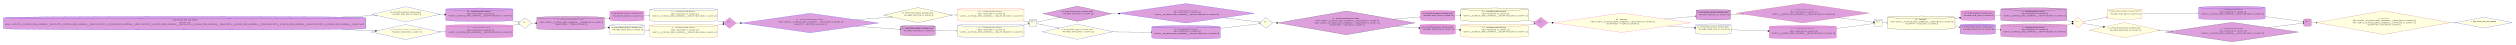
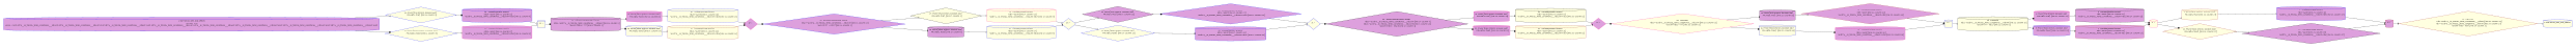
  digraph {
    fontname="Comic Neue"
    rankdir=LR
    node [color=blue fillcolor=plum fontname="Comic Neue" shape=cylinder style=filled]
    edge [arrowhead=odot fontname="Comic Neue"]
    n1 [label="1: Start binop_with_side_effects\nFormals:  z:int\nLocals:  y3:int 0$?%__sil_tmpSIL_temp_conditional___n$0:int 0$?%__sil_tmpSIL_temp_conditional___n$4:int y2:int 0$?%__sil_tmpSIL_temp_conditional___n$8:int y1:int 0$?%__sil_tmpSIL_temp_conditional___n$12:int 0$?%__sil_tmpSIL_temp_conditional___n$16:int 0$?%__sil_tmpSIL_temp_conditional___n$20:int x3:int 0$?%__sil_tmpSIL_temp_conditional___n$24:int x2:int 0$?%__sil_tmpSIL_temp_conditional___n$28:int x1:int \n  "]
    n2 [fillcolor=lightyellow label="44: Prune (true branch, boolean exp) \n   PRUNE(1, true); [line 11, column 9]\n " shape=diamond]
    n3 [fillcolor=lightyellow label="45: Prune (false branch, boolean exp) \n   PRUNE(!1, false); [line 11, column 9]\n " shape=diamond]
    n4 [label="46:  ConditionalStmt Branch \n   n$29=*&z:int [line 11, column 13]\n  *&0$?%__sil_tmpSIL_temp_conditional___n$28:int=n$29 [line 11, column 9]\n "]
    n5 [color=deeppink label="47:  ConditionalStmt Branch \n   n$30=*&z:int [line 11, column 17]\n  *&0$?%__sil_tmpSIL_temp_conditional___n$28:int=n$30 [line 11, column 9]\n "]
-   n6 [fillcolor=lightyellow label="43: + \n  " shape=diamond]
-   n7 [fillcolor=lightyellow label="2: Exit binop_with_side_effects \n  " shape=diamond]
-   n8 [color=deeppink fillcolor=lightyellow label="3: + \n  " shape=diamond]
+   n6 [fillcolor=lightyellow label="43: + \n  "]
+   n7 [fillcolor=lightyellow label="2: Exit binop_with_side_effects \n  "]
+   n8 [color=deeppink fillcolor=lightyellow label="3: + \n  "]
    n9 [color=brown fillcolor=lightyellow label="9: Prune (true branch, boolean exp) \n   PRUNE(1, true); [line 24, column 27]\n "]
    n10 [color=brown fillcolor=lightyellow label="10: Prune (false branch, boolean exp) \n   PRUNE(!1, false); [line 24, column 27]\n " shape=diamond]
    n11 [label="11:  ConditionalStmt Branch \n   n$5=*&z:int [line 24, column 31]\n  *&0$?%__sil_tmpSIL_temp_conditional___n$4:int=n$5 [line 24, column 27]\n "]
    n12 [color=black label="12:  ConditionalStmt Branch \n   n$6=*&z:int [line 24, column 35]\n  *&0$?%__sil_tmpSIL_temp_conditional___n$4:int=n$6 [line 24, column 27]\n " shape=diamond]
    n13 [color=brown label="8: + \n  "]
    n14 [color=deeppink label="4: Prune (true branch, boolean exp) \n   PRUNE(1, true); [line 24, column 13]\n "]
    n15 [color=black label="6:  ConditionalStmt Branch \n   n$1=*&z:int [line 24, column 17]\n  *&0$?%__sil_tmpSIL_temp_conditional___n$0:int=n$1 [line 24, column 13]\n "]
    n16 [label="5: Prune (false branch, boolean exp) \n   PRUNE(!1, false); [line 24, column 13]\n "]
    n17 [color=brown label="7:  ConditionalStmt Branch \n   n$2=*&z:int [line 24, column 21]\n  *&0$?%__sil_tmpSIL_temp_conditional___n$0:int=n$2 [line 24, column 13]\n "]
    n18 [color=brown fillcolor=lightyellow label="13:  DeclStmt \n   n$3=*&0$?%__sil_tmpSIL_temp_conditional___n$0:int [line 24, column 13]\n  n$7=*&0$?%__sil_tmpSIL_temp_conditional___n$4:int [line 24, column 27]\n  *&y3:int=(n$3 + n$7) [line 24, column 3]\n " shape=diamond]
    n19 [fillcolor=lightyellow label="14: + \n  "]
    n20 [color=black fillcolor=lightyellow label="19:  DeclStmt \n   n$11=*&0$?%__sil_tmpSIL_temp_conditional___n$8:int [line 22, column 18]\n  *&y2:int=(77 + n$11) [line 22, column 3]\n "]
    n21 [color=black label="15: Prune (true branch, boolean exp) \n   PRUNE(1, true); [line 22, column 18]\n "]
    n22 [color=brown label="17:  ConditionalStmt Branch \n   n$9=*&z:int [line 22, column 22]\n  *&0$?%__sil_tmpSIL_temp_conditional___n$8:int=n$9 [line 22, column 18]\n " shape=diamond]
    n23 [fillcolor=lightyellow label="16: Prune (false branch, boolean exp) \n   PRUNE(!1, false); [line 22, column 18]\n "]
    n24 [color=deeppink label="18:  ConditionalStmt Branch \n   n$10=*&z:int [line 22, column 26]\n  *&0$?%__sil_tmpSIL_temp_conditional___n$8:int=n$10 [line 22, column 18]\n "]
    n25 [color=deeppink label="20: + \n  " shape=diamond]
    n26 [color=deeppink fillcolor=lightyellow label="25:  DeclStmt \n   n$15=*&0$?%__sil_tmpSIL_temp_conditional___n$12:int [line 20, column 13]\n  *&y1:int=(n$15 + 77) [line 20, column 3]\n " shape=diamond]
    n27 [color=deeppink label="21: Prune (true branch, boolean exp) \n   PRUNE(1, true); [line 20, column 13]\n "]
    n28 [color=black fillcolor=lightyellow label="23:  ConditionalStmt Branch \n   n$13=*&z:int [line 20, column 17]\n  *&0$?%__sil_tmpSIL_temp_conditional___n$12:int=n$13 [line 20, column 13]\n "]
    n29 [color=deeppink label="22: Prune (false branch, boolean exp) \n   PRUNE(!1, false); [line 20, column 13]\n "]
    n30 [color=brown fillcolor=lightyellow label="24:  ConditionalStmt Branch \n   n$14=*&z:int [line 20, column 21]\n  *&0$?%__sil_tmpSIL_temp_conditional___n$12:int=n$14 [line 20, column 13]\n "]
-   n31 [fillcolor=lightyellow label="26: + \n  "]
+   n31 [fillcolor=lightyellow label="26: + \n  " shape=diamond]
    n32 [color=black label="32: Prune (true branch, boolean exp) \n   PRUNE(1, true); [line 17, column 23]\n " shape=diamond]
    n33 [fillcolor=lightyellow label="33: Prune (false branch, boolean exp) \n   PRUNE(!1, false); [line 17, column 23]\n " shape=diamond]
    n34 [label="34:  ConditionalStmt Branch \n   n$21=*&z:int [line 17, column 27]\n  *&0$?%__sil_tmpSIL_temp_conditional___n$20:int=n$21 [line 17, column 23]\n " shape=diamond]
    n35 [label="35:  ConditionalStmt Branch \n   n$22=*&z:int [line 17, column 31]\n  *&0$?%__sil_tmpSIL_temp_conditional___n$20:int=n$22 [line 17, column 23]\n "]
    n36 [fillcolor=lightyellow label="31: + \n  " shape=diamond]
    n37 [color=black fillcolor=lightyellow label="27: Prune (true branch, boolean exp) \n   PRUNE(1, true); [line 17, column 9]\n " shape=diamond]
    n38 [color=deeppink fillcolor=lightyellow label="29:  ConditionalStmt Branch \n   n$17=*&z:int [line 17, column 13]\n  *&0$?%__sil_tmpSIL_temp_conditional___n$16:int=n$17 [line 17, column 9]\n "]
    n39 [color=black label="28: Prune (false branch, boolean exp) \n   PRUNE(!1, false); [line 17, column 9]\n "]
    n40 [fillcolor=lightyellow label="30:  ConditionalStmt Branch \n   n$18=*&z:int [line 17, column 17]\n  *&0$?%__sil_tmpSIL_temp_conditional___n$16:int=n$18 [line 17, column 9]\n "]
    n41 [color=black label="36:  BinaryOperatorStmt: Assign \n   n$19=*&0$?%__sil_tmpSIL_temp_conditional___n$16:int [line 17, column 9]\n  n$23=*&0$?%__sil_tmpSIL_temp_conditional___n$20:int [line 17, column 23]\n  *&x3:int=(n$19 + n$23) [line 17, column 3]\n " shape=diamond]
    n42 [color=deeppink label="37: + \n  " shape=diamond]
    n43 [label="42:  BinaryOperatorStmt: Assign \n   n$27=*&0$?%__sil_tmpSIL_temp_conditional___n$24:int [line 14, column 14]\n  *&x2:int=(77 + n$27) [line 14, column 3]\n " shape=diamond]
    n44 [color=deeppink label="38: Prune (true branch, boolean exp) \n   PRUNE(1, true); [line 14, column 14]\n "]
    n45 [fillcolor=lightyellow label="40:  ConditionalStmt Branch \n   n$25=*&z:int [line 14, column 18]\n  *&0$?%__sil_tmpSIL_temp_conditional___n$24:int=n$25 [line 14, column 14]\n "]
    n46 [fillcolor=lightyellow label="39: Prune (false branch, boolean exp) \n   PRUNE(!1, false); [line 14, column 14]\n "]
    n47 [color=brown fillcolor=lightyellow label="41:  ConditionalStmt Branch \n   n$26=*&z:int [line 14, column 22]\n  *&0$?%__sil_tmpSIL_temp_conditional___n$24:int=n$26 [line 14, column 14]\n "]
    n48 [color=black label="48:  BinaryOperatorStmt: Assign \n   n$31=*&0$?%__sil_tmpSIL_temp_conditional___n$28:int [line 11, column 9]\n  *&x1:int=(n$31 + 77) [line 11, column 3]\n "]
    n1 -> n2
    n1 -> n3 [arrowhead=box]
    n2 -> n4 [arrowhead=box]
    n3 -> n5
    n4 -> n6
    n5 -> n6
    n6 -> n48 [arrowhead=box]
    n8 -> n9
    n8 -> n10 [arrowhead=box]
    n9 -> n11
    n10 -> n12
    n11 -> n13 [arrowhead=tee]
    n12 -> n13 [arrowhead=tee]
    n13 -> n18 [arrowhead=tee]
    n14 -> n15
    n15 -> n8 [arrowhead=box]
    n16 -> n17 [arrowhead=tee]
    n17 -> n8 [arrowhead=box]
    n18 -> n7
    n19 -> n20
    n20 -> n14 [arrowhead=box]
    n20 -> n16 [arrowhead=tee]
    n21 -> n22
    n22 -> n19 [arrowhead=box]
    n23 -> n24 [arrowhead=box]
    n24 -> n19
    n25 -> n26 [arrowhead=box]
    n26 -> n21 [arrowhead=tee]
    n26 -> n23 [arrowhead=box]
    n27 -> n28 [arrowhead=tee]
    n28 -> n25
    n29 -> n30 [arrowhead=box]
    n30 -> n25 [arrowhead=tee]
    n31 -> n32
    n31 -> n33
    n32 -> n34 [arrowhead=box]
    n33 -> n35 [arrowhead=tee]
    n34 -> n36
    n35 -> n36
    n36 -> n41 [arrowhead=box]
    n37 -> n38
    n38 -> n31
    n39 -> n40
    n40 -> n31 [arrowhead=tee]
    n41 -> n27
    n41 -> n29 [arrowhead=box]
    n42 -> n43 [arrowhead=box]
    n43 -> n37
    n43 -> n39 [arrowhead=tee]
    n44 -> n45
    n45 -> n42 [arrowhead=tee]
    n46 -> n47
    n47 -> n42 [arrowhead=box]
    n48 -> n44 [arrowhead=tee]
    n48 -> n46 [arrowhead=box]
  }
